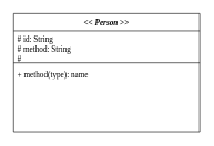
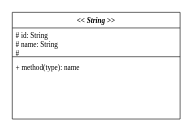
  <mxCell id="0" />
  <mxCell id="1" parent="0" />
- <mxCell id="2" value="&amp;lt;&amp;lt; &lt;i&gt;Person&lt;/i&gt; &amp;gt;&amp;gt;" style="swimlane;fontStyle=1;align=center;verticalAlign=top;childLayout=stackLayout;horizontal=1;startSize=26;horizontalStack=0;resizeParent=1;resizeParentMax=0;resizeLast=0;collapsible=1;marginBottom=0;whiteSpace=wrap;html=1;fontFamily=Lucida Console;labelBackgroundColor=none;" vertex="1" parent="1"><mxGeometry x="20" y="20" width="280" height="178" as="geometry" /></mxCell>
- <mxCell id="3" value="# id: String&lt;br&gt;# method: String&lt;br&gt;#&amp;nbsp;" style="text;strokeColor=none;fillColor=none;align=left;verticalAlign=top;spacingLeft=4;spacingRight=4;overflow=hidden;rotatable=0;points=[[0,0.5],[1,0.5]];portConstraint=eastwest;whiteSpace=wrap;html=1;fontFamily=Lucida Console;" vertex="1" parent="2"><mxGeometry y="26" width="280" height="44" as="geometry" /></mxCell>
+ <mxCell id="2" value="&amp;lt;&amp;lt; &lt;i&gt;String&lt;/i&gt; &amp;gt;&amp;gt;" style="swimlane;fontStyle=1;align=center;verticalAlign=top;childLayout=stackLayout;horizontal=1;startSize=26;horizontalStack=0;resizeParent=1;resizeParentMax=0;resizeLast=0;collapsible=1;marginBottom=0;whiteSpace=wrap;html=1;fontFamily=Lucida Console;labelBackgroundColor=none;" vertex="1" parent="1"><mxGeometry x="20" y="20" width="280" height="178" as="geometry" /></mxCell>
+ <mxCell id="3" value="# id: String&lt;br&gt;# name: String&lt;br&gt;#&amp;nbsp;" style="text;strokeColor=none;fillColor=none;align=left;verticalAlign=top;spacingLeft=4;spacingRight=4;overflow=hidden;rotatable=0;points=[[0,0.5],[1,0.5]];portConstraint=eastwest;whiteSpace=wrap;html=1;fontFamily=Lucida Console;" vertex="1" parent="2"><mxGeometry y="26" width="280" height="44" as="geometry" /></mxCell>
  <mxCell id="4" value="" style="line;strokeWidth=1;fillColor=none;align=left;verticalAlign=middle;spacingTop=-1;spacingLeft=3;spacingRight=3;rotatable=0;labelPosition=right;points=[];portConstraint=eastwest;strokeColor=inherit;fontFamily=Lucida Console;" vertex="1" parent="2"><mxGeometry y="70" width="280" height="8" as="geometry" /></mxCell>
  <mxCell id="5" value="+ method(type): name" style="text;strokeColor=none;fillColor=none;align=left;verticalAlign=top;spacingLeft=4;spacingRight=4;overflow=hidden;rotatable=0;points=[[0,0.5],[1,0.5]];portConstraint=eastwest;whiteSpace=wrap;html=1;fontFamily=Lucida Console;" vertex="1" parent="2"><mxGeometry y="78" width="280" height="100" as="geometry" /></mxCell>
